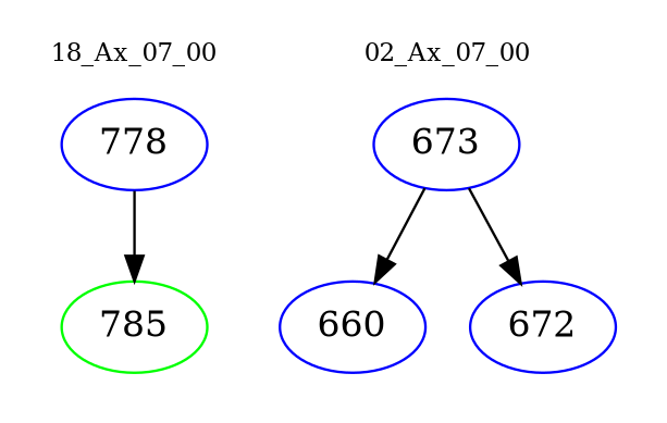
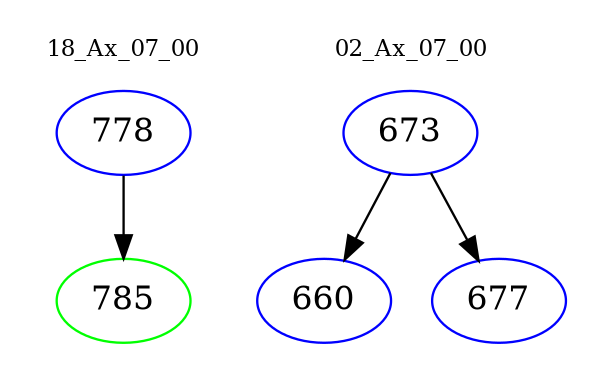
  digraph {
    node [color=blue]
    edge [color=black]
    n1 [label=778]
    n2 [color=green label=785]
    n3 [label=673]
    n4 [label=660]
-   n5 [label=672]
+   n5 [label=677]
    subgraph cluster_1 {
      color=white
      fontsize=10
      label="18_Ax_07_00"
      n1
      n2
    }
    subgraph cluster_2 {
      color=white
      fontsize=10
      label="02_Ax_07_00"
      n3
      n4
      n5
    }
    n1 -> n2
    n3 -> n4
    n3 -> n5
  }
